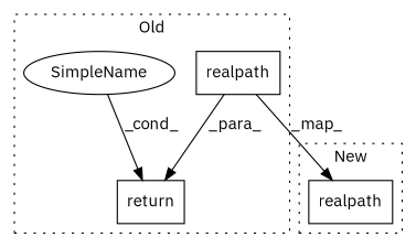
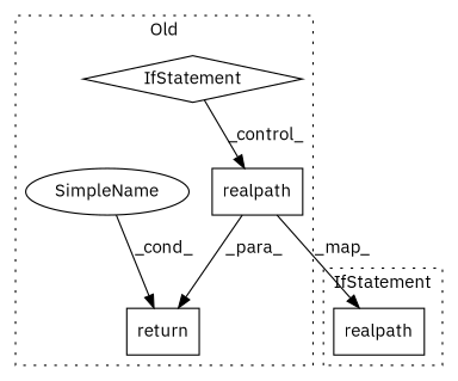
  digraph {
    fontname="IBM Plex Sans"
    node [a=32 fontname="IBM Plex Sans" l="9,1" shape=box]
    edge [fontname="IBM Plex Sans"]
    n1 [label=realpath s="3066,3108"]
+   n2 [a=25 l="4,2" label=IfStatement s="3005,3032" shape=diamond]
    n3 [a=42 label=SimpleName shape=ellipse l=""]
    n4 [a=41 l=7 label=return s=3121]
    n5 [label=realpath s="3203,3260"]
    subgraph cluster_1 {
      label=Old
      style=dotted
      n1
+     n2
      n3
      n4
    }
    subgraph cluster_2 {
-     label=New
+     label=IfStatement
      style=dotted
      n5
    }
    n1 -> n4 [label=_para_]
    n1 -> n5 [label=_map_]
+   n2 -> n1 [label=_control_]
    n3 -> n4 [label=_cond_]
  }
